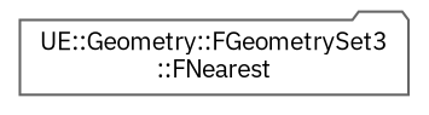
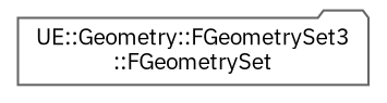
  digraph {
    rankdir=TB
    fontname="IBM Plex Sans"
-   n1 [color=gray40 fillcolor=white fontname="IBM Plex Sans" fontsize=10 height=0.2 label="UE::Geometry::FGeometrySet3\l::FNearest" shape=folder style=filled width=0.4]
+   n1 [color=gray40 fillcolor=white fontname="IBM Plex Sans" fontsize=10 height=0.2 label="UE::Geometry::FGeometrySet3\l::FGeometrySet" shape=folder style=filled width=0.4]
  }
